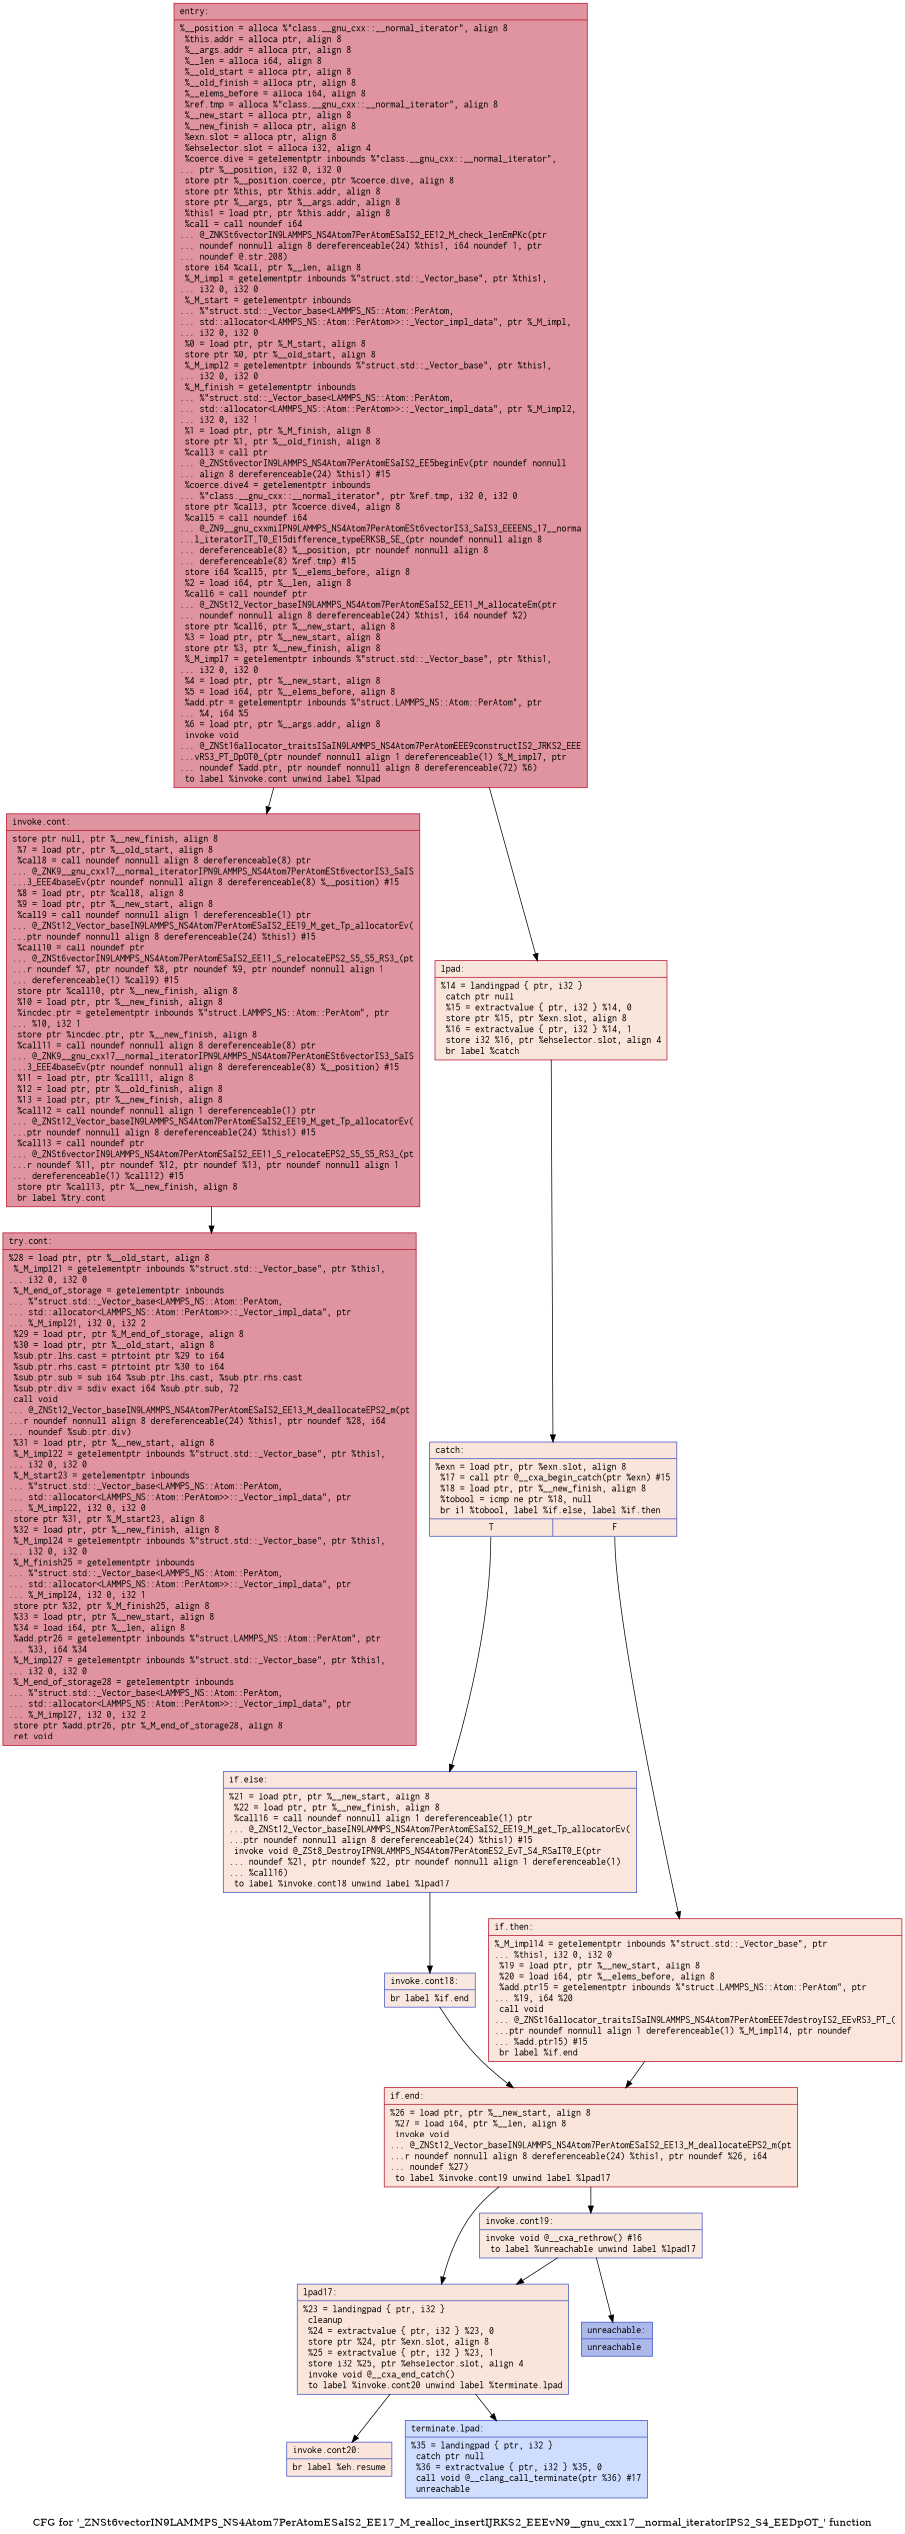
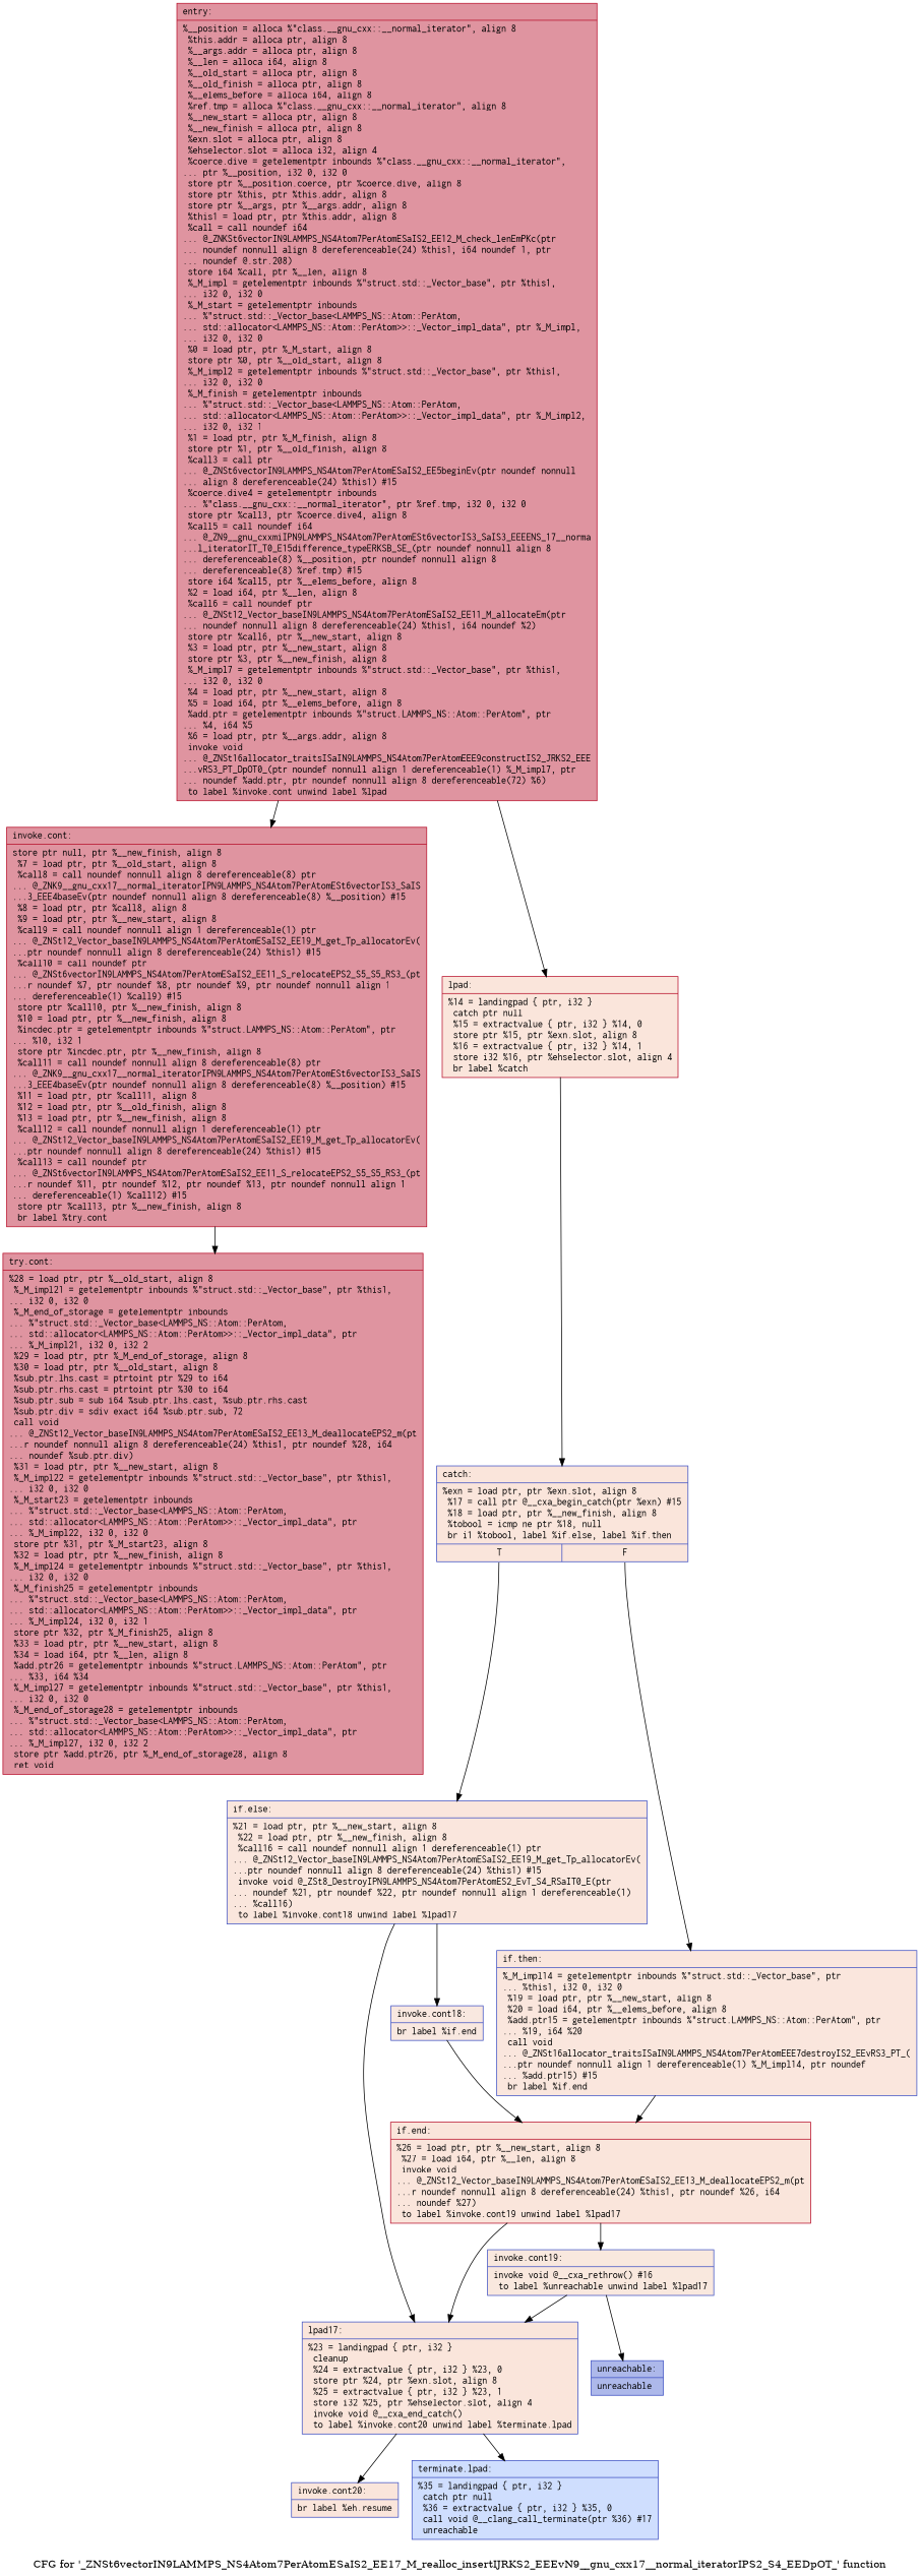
  digraph {
    label="CFG for '_ZNSt6vectorIN9LAMMPS_NS4Atom7PerAtomESaIS2_EE17_M_realloc_insertIJRKS2_EEEvN9__gnu_cxx17__normal_iteratorIPS2_S4_EEDpOT_' function"
    node [color="#3d50c3ff" fillcolor="#f4c5ad70" fontname=Courier shape=record style=filled]
    n1 [color="#b70d28ff" fillcolor="#b70d2870" label="{entry:\l|  %__position = alloca %\"class.__gnu_cxx::__normal_iterator\", align 8\l  %this.addr = alloca ptr, align 8\l  %__args.addr = alloca ptr, align 8\l  %__len = alloca i64, align 8\l  %__old_start = alloca ptr, align 8\l  %__old_finish = alloca ptr, align 8\l  %__elems_before = alloca i64, align 8\l  %ref.tmp = alloca %\"class.__gnu_cxx::__normal_iterator\", align 8\l  %__new_start = alloca ptr, align 8\l  %__new_finish = alloca ptr, align 8\l  %exn.slot = alloca ptr, align 8\l  %ehselector.slot = alloca i32, align 4\l  %coerce.dive = getelementptr inbounds %\"class.__gnu_cxx::__normal_iterator\",\l... ptr %__position, i32 0, i32 0\l  store ptr %__position.coerce, ptr %coerce.dive, align 8\l  store ptr %this, ptr %this.addr, align 8\l  store ptr %__args, ptr %__args.addr, align 8\l  %this1 = load ptr, ptr %this.addr, align 8\l  %call = call noundef i64\l... @_ZNKSt6vectorIN9LAMMPS_NS4Atom7PerAtomESaIS2_EE12_M_check_lenEmPKc(ptr\l... noundef nonnull align 8 dereferenceable(24) %this1, i64 noundef 1, ptr\l... noundef @.str.208)\l  store i64 %call, ptr %__len, align 8\l  %_M_impl = getelementptr inbounds %\"struct.std::_Vector_base\", ptr %this1,\l... i32 0, i32 0\l  %_M_start = getelementptr inbounds\l... %\"struct.std::_Vector_base\<LAMMPS_NS::Atom::PerAtom,\l... std::allocator\<LAMMPS_NS::Atom::PerAtom\>\>::_Vector_impl_data\", ptr %_M_impl,\l... i32 0, i32 0\l  %0 = load ptr, ptr %_M_start, align 8\l  store ptr %0, ptr %__old_start, align 8\l  %_M_impl2 = getelementptr inbounds %\"struct.std::_Vector_base\", ptr %this1,\l... i32 0, i32 0\l  %_M_finish = getelementptr inbounds\l... %\"struct.std::_Vector_base\<LAMMPS_NS::Atom::PerAtom,\l... std::allocator\<LAMMPS_NS::Atom::PerAtom\>\>::_Vector_impl_data\", ptr %_M_impl2,\l... i32 0, i32 1\l  %1 = load ptr, ptr %_M_finish, align 8\l  store ptr %1, ptr %__old_finish, align 8\l  %call3 = call ptr\l... @_ZNSt6vectorIN9LAMMPS_NS4Atom7PerAtomESaIS2_EE5beginEv(ptr noundef nonnull\l... align 8 dereferenceable(24) %this1) #15\l  %coerce.dive4 = getelementptr inbounds\l... %\"class.__gnu_cxx::__normal_iterator\", ptr %ref.tmp, i32 0, i32 0\l  store ptr %call3, ptr %coerce.dive4, align 8\l  %call5 = call noundef i64\l... @_ZN9__gnu_cxxmiIPN9LAMMPS_NS4Atom7PerAtomESt6vectorIS3_SaIS3_EEEENS_17__norma\l...l_iteratorIT_T0_E15difference_typeERKSB_SE_(ptr noundef nonnull align 8\l... dereferenceable(8) %__position, ptr noundef nonnull align 8\l... dereferenceable(8) %ref.tmp) #15\l  store i64 %call5, ptr %__elems_before, align 8\l  %2 = load i64, ptr %__len, align 8\l  %call6 = call noundef ptr\l... @_ZNSt12_Vector_baseIN9LAMMPS_NS4Atom7PerAtomESaIS2_EE11_M_allocateEm(ptr\l... noundef nonnull align 8 dereferenceable(24) %this1, i64 noundef %2)\l  store ptr %call6, ptr %__new_start, align 8\l  %3 = load ptr, ptr %__new_start, align 8\l  store ptr %3, ptr %__new_finish, align 8\l  %_M_impl7 = getelementptr inbounds %\"struct.std::_Vector_base\", ptr %this1,\l... i32 0, i32 0\l  %4 = load ptr, ptr %__new_start, align 8\l  %5 = load i64, ptr %__elems_before, align 8\l  %add.ptr = getelementptr inbounds %\"struct.LAMMPS_NS::Atom::PerAtom\", ptr\l... %4, i64 %5\l  %6 = load ptr, ptr %__args.addr, align 8\l  invoke void\l... @_ZNSt16allocator_traitsISaIN9LAMMPS_NS4Atom7PerAtomEEE9constructIS2_JRKS2_EEE\l...vRS3_PT_DpOT0_(ptr noundef nonnull align 1 dereferenceable(1) %_M_impl7, ptr\l... noundef %add.ptr, ptr noundef nonnull align 8 dereferenceable(72) %6)\l          to label %invoke.cont unwind label %lpad\l}"]
    n2 [color="#b70d28ff" fillcolor="#b70d2870" label="{invoke.cont:\l|  store ptr null, ptr %__new_finish, align 8\l  %7 = load ptr, ptr %__old_start, align 8\l  %call8 = call noundef nonnull align 8 dereferenceable(8) ptr\l... @_ZNK9__gnu_cxx17__normal_iteratorIPN9LAMMPS_NS4Atom7PerAtomESt6vectorIS3_SaIS\l...3_EEE4baseEv(ptr noundef nonnull align 8 dereferenceable(8) %__position) #15\l  %8 = load ptr, ptr %call8, align 8\l  %9 = load ptr, ptr %__new_start, align 8\l  %call9 = call noundef nonnull align 1 dereferenceable(1) ptr\l... @_ZNSt12_Vector_baseIN9LAMMPS_NS4Atom7PerAtomESaIS2_EE19_M_get_Tp_allocatorEv(\l...ptr noundef nonnull align 8 dereferenceable(24) %this1) #15\l  %call10 = call noundef ptr\l... @_ZNSt6vectorIN9LAMMPS_NS4Atom7PerAtomESaIS2_EE11_S_relocateEPS2_S5_S5_RS3_(pt\l...r noundef %7, ptr noundef %8, ptr noundef %9, ptr noundef nonnull align 1\l... dereferenceable(1) %call9) #15\l  store ptr %call10, ptr %__new_finish, align 8\l  %10 = load ptr, ptr %__new_finish, align 8\l  %incdec.ptr = getelementptr inbounds %\"struct.LAMMPS_NS::Atom::PerAtom\", ptr\l... %10, i32 1\l  store ptr %incdec.ptr, ptr %__new_finish, align 8\l  %call11 = call noundef nonnull align 8 dereferenceable(8) ptr\l... @_ZNK9__gnu_cxx17__normal_iteratorIPN9LAMMPS_NS4Atom7PerAtomESt6vectorIS3_SaIS\l...3_EEE4baseEv(ptr noundef nonnull align 8 dereferenceable(8) %__position) #15\l  %11 = load ptr, ptr %call11, align 8\l  %12 = load ptr, ptr %__old_finish, align 8\l  %13 = load ptr, ptr %__new_finish, align 8\l  %call12 = call noundef nonnull align 1 dereferenceable(1) ptr\l... @_ZNSt12_Vector_baseIN9LAMMPS_NS4Atom7PerAtomESaIS2_EE19_M_get_Tp_allocatorEv(\l...ptr noundef nonnull align 8 dereferenceable(24) %this1) #15\l  %call13 = call noundef ptr\l... @_ZNSt6vectorIN9LAMMPS_NS4Atom7PerAtomESaIS2_EE11_S_relocateEPS2_S5_S5_RS3_(pt\l...r noundef %11, ptr noundef %12, ptr noundef %13, ptr noundef nonnull align 1\l... dereferenceable(1) %call12) #15\l  store ptr %call13, ptr %__new_finish, align 8\l  br label %try.cont\l}"]
    n3 [color="#b70d28ff" label="{lpad:\l|  %14 = landingpad \{ ptr, i32 \}\l          catch ptr null\l  %15 = extractvalue \{ ptr, i32 \} %14, 0\l  store ptr %15, ptr %exn.slot, align 8\l  %16 = extractvalue \{ ptr, i32 \} %14, 1\l  store i32 %16, ptr %ehselector.slot, align 4\l  br label %catch\l}"]
    n4 [color="#b70d28ff" fillcolor="#b70d2870" label="{try.cont:\l|  %28 = load ptr, ptr %__old_start, align 8\l  %_M_impl21 = getelementptr inbounds %\"struct.std::_Vector_base\", ptr %this1,\l... i32 0, i32 0\l  %_M_end_of_storage = getelementptr inbounds\l... %\"struct.std::_Vector_base\<LAMMPS_NS::Atom::PerAtom,\l... std::allocator\<LAMMPS_NS::Atom::PerAtom\>\>::_Vector_impl_data\", ptr\l... %_M_impl21, i32 0, i32 2\l  %29 = load ptr, ptr %_M_end_of_storage, align 8\l  %30 = load ptr, ptr %__old_start, align 8\l  %sub.ptr.lhs.cast = ptrtoint ptr %29 to i64\l  %sub.ptr.rhs.cast = ptrtoint ptr %30 to i64\l  %sub.ptr.sub = sub i64 %sub.ptr.lhs.cast, %sub.ptr.rhs.cast\l  %sub.ptr.div = sdiv exact i64 %sub.ptr.sub, 72\l  call void\l... @_ZNSt12_Vector_baseIN9LAMMPS_NS4Atom7PerAtomESaIS2_EE13_M_deallocateEPS2_m(pt\l...r noundef nonnull align 8 dereferenceable(24) %this1, ptr noundef %28, i64\l... noundef %sub.ptr.div)\l  %31 = load ptr, ptr %__new_start, align 8\l  %_M_impl22 = getelementptr inbounds %\"struct.std::_Vector_base\", ptr %this1,\l... i32 0, i32 0\l  %_M_start23 = getelementptr inbounds\l... %\"struct.std::_Vector_base\<LAMMPS_NS::Atom::PerAtom,\l... std::allocator\<LAMMPS_NS::Atom::PerAtom\>\>::_Vector_impl_data\", ptr\l... %_M_impl22, i32 0, i32 0\l  store ptr %31, ptr %_M_start23, align 8\l  %32 = load ptr, ptr %__new_finish, align 8\l  %_M_impl24 = getelementptr inbounds %\"struct.std::_Vector_base\", ptr %this1,\l... i32 0, i32 0\l  %_M_finish25 = getelementptr inbounds\l... %\"struct.std::_Vector_base\<LAMMPS_NS::Atom::PerAtom,\l... std::allocator\<LAMMPS_NS::Atom::PerAtom\>\>::_Vector_impl_data\", ptr\l... %_M_impl24, i32 0, i32 1\l  store ptr %32, ptr %_M_finish25, align 8\l  %33 = load ptr, ptr %__new_start, align 8\l  %34 = load i64, ptr %__len, align 8\l  %add.ptr26 = getelementptr inbounds %\"struct.LAMMPS_NS::Atom::PerAtom\", ptr\l... %33, i64 %34\l  %_M_impl27 = getelementptr inbounds %\"struct.std::_Vector_base\", ptr %this1,\l... i32 0, i32 0\l  %_M_end_of_storage28 = getelementptr inbounds\l... %\"struct.std::_Vector_base\<LAMMPS_NS::Atom::PerAtom,\l... std::allocator\<LAMMPS_NS::Atom::PerAtom\>\>::_Vector_impl_data\", ptr\l... %_M_impl27, i32 0, i32 2\l  store ptr %add.ptr26, ptr %_M_end_of_storage28, align 8\l  ret void\l}"]
    n5 [label="{catch:\l|  %exn = load ptr, ptr %exn.slot, align 8\l  %17 = call ptr @__cxa_begin_catch(ptr %exn) #15\l  %18 = load ptr, ptr %__new_finish, align 8\l  %tobool = icmp ne ptr %18, null\l  br i1 %tobool, label %if.else, label %if.then\l|{<s0>T|<s1>F}}"]
    n6 [fillcolor="#f3c7b170" label="{if.else:\l|  %21 = load ptr, ptr %__new_start, align 8\l  %22 = load ptr, ptr %__new_finish, align 8\l  %call16 = call noundef nonnull align 1 dereferenceable(1) ptr\l... @_ZNSt12_Vector_baseIN9LAMMPS_NS4Atom7PerAtomESaIS2_EE19_M_get_Tp_allocatorEv(\l...ptr noundef nonnull align 8 dereferenceable(24) %this1) #15\l  invoke void @_ZSt8_DestroyIPN9LAMMPS_NS4Atom7PerAtomES2_EvT_S4_RSaIT0_E(ptr\l... noundef %21, ptr noundef %22, ptr noundef nonnull align 1 dereferenceable(1)\l... %call16)\l          to label %invoke.cont18 unwind label %lpad17\l}"]
-   n7 [color="#b70d28ff" fillcolor="#f3c7b170" label="{if.then:\l|  %_M_impl14 = getelementptr inbounds %\"struct.std::_Vector_base\", ptr\l... %this1, i32 0, i32 0\l  %19 = load ptr, ptr %__new_start, align 8\l  %20 = load i64, ptr %__elems_before, align 8\l  %add.ptr15 = getelementptr inbounds %\"struct.LAMMPS_NS::Atom::PerAtom\", ptr\l... %19, i64 %20\l  call void\l... @_ZNSt16allocator_traitsISaIN9LAMMPS_NS4Atom7PerAtomEEE7destroyIS2_EEvRS3_PT_(\l...ptr noundef nonnull align 1 dereferenceable(1) %_M_impl14, ptr noundef\l... %add.ptr15) #15\l  br label %if.end\l}"]
+   n7 [fillcolor="#f3c7b170" label="{if.then:\l|  %_M_impl14 = getelementptr inbounds %\"struct.std::_Vector_base\", ptr\l... %this1, i32 0, i32 0\l  %19 = load ptr, ptr %__new_start, align 8\l  %20 = load i64, ptr %__elems_before, align 8\l  %add.ptr15 = getelementptr inbounds %\"struct.LAMMPS_NS::Atom::PerAtom\", ptr\l... %19, i64 %20\l  call void\l... @_ZNSt16allocator_traitsISaIN9LAMMPS_NS4Atom7PerAtomEEE7destroyIS2_EEvRS3_PT_(\l...ptr noundef nonnull align 1 dereferenceable(1) %_M_impl14, ptr noundef\l... %add.ptr15) #15\l  br label %if.end\l}"]
    n8 [fillcolor="#f1ccb870" label="{invoke.cont18:\l|  br label %if.end\l}"]
    n9 [label="{lpad17:\l|  %23 = landingpad \{ ptr, i32 \}\l          cleanup\l  %24 = extractvalue \{ ptr, i32 \} %23, 0\l  store ptr %24, ptr %exn.slot, align 8\l  %25 = extractvalue \{ ptr, i32 \} %23, 1\l  store i32 %25, ptr %ehselector.slot, align 4\l  invoke void @__cxa_end_catch()\l          to label %invoke.cont20 unwind label %terminate.lpad\l}"]
    n10 [color="#b70d28ff" label="{if.end:\l|  %26 = load ptr, ptr %__new_start, align 8\l  %27 = load i64, ptr %__len, align 8\l  invoke void\l... @_ZNSt12_Vector_baseIN9LAMMPS_NS4Atom7PerAtomESaIS2_EE13_M_deallocateEPS2_m(pt\l...r noundef nonnull align 8 dereferenceable(24) %this1, ptr noundef %26, i64\l... noundef %27)\l          to label %invoke.cont19 unwind label %lpad17\l}"]
    n11 [label="{invoke.cont20:\l|  br label %eh.resume\l}"]
    n12 [fillcolor="#93b5fe70" label="{terminate.lpad:\l|  %35 = landingpad \{ ptr, i32 \}\l          catch ptr null\l  %36 = extractvalue \{ ptr, i32 \} %35, 0\l  call void @__clang_call_terminate(ptr %36) #17\l  unreachable\l}"]
    n13 [fillcolor="#f2cab570" label="{invoke.cont19:\l|  invoke void @__cxa_rethrow() #16\l          to label %unreachable unwind label %lpad17\l}"]
    n14 [fillcolor="#465ecf70" label="{unreachable:\l|  unreachable\l}"]
    n1 -> n2
    n1 -> n3
    n2 -> n4
    n3 -> n5
    n5 -> n6 [tailport=s0]
    n5 -> n7 [tailport=s1]
    n6 -> n8
+   n6 -> n9
    n7 -> n10
    n8 -> n10
    n9 -> n11
    n9 -> n12
    n10 -> n9
    n10 -> n13
    n13 -> n9
    n13 -> n14
  }
